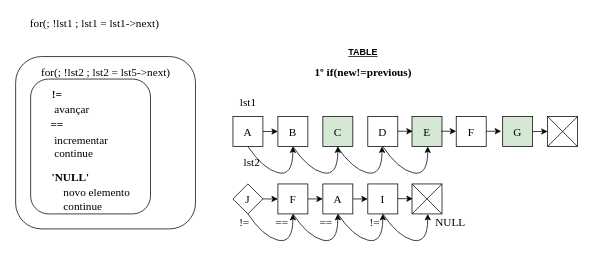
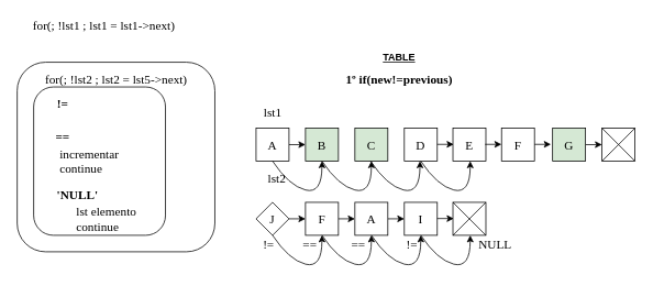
  <mxCell id="0" />
  <mxCell id="1" parent="0" />
  <mxCell id="2" value="" style="rounded=1;whiteSpace=wrap;html=1;fillColor=none;fontFamily=Comic Sans MS;fontSize=15;" vertex="1" parent="1"><mxGeometry x="20" y="75" width="240" height="230" as="geometry" /></mxCell>
  <mxCell id="3" value="" style="rounded=1;whiteSpace=wrap;html=1;fillColor=none;fontFamily=Comic Sans MS;fontSize=15;" vertex="1" parent="1"><mxGeometry x="40" y="105" width="160" height="180" as="geometry" /></mxCell>
  <mxCell id="4" value="&lt;b&gt;&lt;u&gt;TABLE&lt;/u&gt;&lt;/b&gt;" style="text;html=1;strokeColor=none;fillColor=none;align=center;verticalAlign=middle;whiteSpace=wrap;rounded=0;" vertex="1" parent="1"><mxGeometry x="419" y="35" width="130" height="70" as="geometry" /></mxCell>
  <mxCell id="5" value="1º if(new!=previous)" style="text;strokeColor=none;fillColor=none;align=center;verticalAlign=middle;whiteSpace=wrap;rounded=0;fontStyle=1;fontFamily=Comic Sans MS;fontSize=15;html=1;" vertex="1" parent="1"><mxGeometry x="370" y="75" width="228" height="40" as="geometry" /></mxCell>
  <mxCell id="6" style="edgeStyle=orthogonalEdgeStyle;rounded=0;orthogonalLoop=1;jettySize=auto;html=1;exitX=1;exitY=0.5;exitDx=0;exitDy=0;entryX=0;entryY=0.5;entryDx=0;entryDy=0;fontFamily=Comic Sans MS;fontSize=15;" edge="1" parent="1" source="7" target="8"><mxGeometry relative="1" as="geometry" /></mxCell>
  <mxCell id="7" value="A" style="whiteSpace=wrap;html=1;aspect=fixed;fontFamily=Comic Sans MS;fontSize=15;" vertex="1" parent="1"><mxGeometry x="310" y="155" width="40" height="40" as="geometry" /></mxCell>
- <mxCell id="8" value="B" style="whiteSpace=wrap;html=1;aspect=fixed;fontFamily=Comic Sans MS;fontSize=15;" vertex="1" parent="1"><mxGeometry x="370" y="155" width="40" height="40" as="geometry" /></mxCell>
+ <mxCell id="8" value="B" style="whiteSpace=wrap;html=1;aspect=fixed;fontFamily=Comic Sans MS;fontSize=15;fillColor=#d5e8d4;" vertex="1" parent="1"><mxGeometry x="370" y="155" width="40" height="40" as="geometry" /></mxCell>
  <mxCell id="9" value="C" style="whiteSpace=wrap;html=1;aspect=fixed;fontFamily=Comic Sans MS;fontSize=15;fillColor=#d5e8d4;" vertex="1" parent="1"><mxGeometry x="430" y="155" width="40" height="40" as="geometry" /></mxCell>
- <mxCell id="10" value="E" style="whiteSpace=wrap;html=1;aspect=fixed;fontFamily=Comic Sans MS;fontSize=15;fillColor=#d5e8d4;" vertex="1" parent="1"><mxGeometry x="549" y="155" width="40" height="40" as="geometry" /></mxCell>
+ <mxCell id="10" value="E" style="whiteSpace=wrap;html=1;aspect=fixed;fontFamily=Comic Sans MS;fontSize=15;" vertex="1" parent="1"><mxGeometry x="549" y="155" width="40" height="40" as="geometry" /></mxCell>
  <mxCell id="11" value="D" style="whiteSpace=wrap;html=1;aspect=fixed;fontFamily=Comic Sans MS;fontSize=15;" vertex="1" parent="1"><mxGeometry x="490" y="155" width="40" height="40" as="geometry" /></mxCell>
  <mxCell id="12" value="F" style="whiteSpace=wrap;html=1;aspect=fixed;fontFamily=Comic Sans MS;fontSize=15;" vertex="1" parent="1"><mxGeometry x="608" y="155" width="40" height="40" as="geometry" /></mxCell>
  <mxCell id="13" style="edgeStyle=orthogonalEdgeStyle;rounded=0;orthogonalLoop=1;jettySize=auto;html=1;exitX=1;exitY=0.5;exitDx=0;exitDy=0;fontFamily=Comic Sans MS;fontSize=15;" edge="1" parent="1" source="14"><mxGeometry relative="1" as="geometry"><mxPoint x="730" y="175.31" as="targetPoint" /></mxGeometry></mxCell>
  <mxCell id="14" value="G" style="whiteSpace=wrap;html=1;aspect=fixed;fontFamily=Comic Sans MS;fontSize=15;fillColor=#d5e8d4;" vertex="1" parent="1"><mxGeometry x="670" y="155" width="40" height="40" as="geometry" /></mxCell>
  <mxCell id="15" style="edgeStyle=orthogonalEdgeStyle;rounded=0;orthogonalLoop=1;jettySize=auto;html=1;exitX=1;exitY=0.5;exitDx=0;exitDy=0;entryX=0;entryY=0.5;entryDx=0;entryDy=0;fontFamily=Comic Sans MS;fontSize=15;" edge="1" parent="1"><mxGeometry relative="1" as="geometry"><mxPoint x="530" y="174.66" as="sourcePoint" /><mxPoint x="550" y="174.66" as="targetPoint" /></mxGeometry></mxCell>
  <mxCell id="16" style="edgeStyle=orthogonalEdgeStyle;rounded=0;orthogonalLoop=1;jettySize=auto;html=1;exitX=1;exitY=0.5;exitDx=0;exitDy=0;entryX=0;entryY=0.5;entryDx=0;entryDy=0;fontFamily=Comic Sans MS;fontSize=15;" edge="1" parent="1"><mxGeometry relative="1" as="geometry"><mxPoint x="588" y="174.66" as="sourcePoint" /><mxPoint x="608" y="174.66" as="targetPoint" /></mxGeometry></mxCell>
  <mxCell id="17" style="edgeStyle=orthogonalEdgeStyle;rounded=0;orthogonalLoop=1;jettySize=auto;html=1;exitX=1;exitY=0.5;exitDx=0;exitDy=0;entryX=0;entryY=0.5;entryDx=0;entryDy=0;fontFamily=Comic Sans MS;fontSize=15;" edge="1" parent="1"><mxGeometry relative="1" as="geometry"><mxPoint x="648" y="174.66" as="sourcePoint" /><mxPoint x="668" y="174.66" as="targetPoint" /></mxGeometry></mxCell>
  <mxCell id="18" value="" style="whiteSpace=wrap;html=1;aspect=fixed;fontFamily=Comic Sans MS;fontSize=15;" vertex="1" parent="1"><mxGeometry x="730" y="155" width="40" height="40" as="geometry" /></mxCell>
  <mxCell id="19" value="" style="endArrow=none;html=1;fontFamily=Comic Sans MS;fontSize=15;exitX=1;exitY=0;exitDx=0;exitDy=0;entryX=0;entryY=1;entryDx=0;entryDy=0;" edge="1" parent="1" source="18" target="18"><mxGeometry width="50" height="50" relative="1" as="geometry"><mxPoint x="390" y="325" as="sourcePoint" /><mxPoint x="440" y="275" as="targetPoint" /></mxGeometry></mxCell>
  <mxCell id="20" value="" style="endArrow=none;html=1;fontFamily=Comic Sans MS;fontSize=15;entryX=0;entryY=0;entryDx=0;entryDy=0;exitX=1;exitY=1;exitDx=0;exitDy=0;" edge="1" parent="1" source="18" target="18"><mxGeometry width="50" height="50" relative="1" as="geometry"><mxPoint x="730" y="235" as="sourcePoint" /><mxPoint x="780" y="185" as="targetPoint" /></mxGeometry></mxCell>
  <mxCell id="21" value="lst1" style="text;html=1;align=center;verticalAlign=middle;resizable=0;points=[];autosize=1;fontSize=15;fontFamily=Comic Sans MS;" vertex="1" parent="1"><mxGeometry x="310" y="125" width="40" height="20" as="geometry" /></mxCell>
  <mxCell id="22" value="lst2" style="text;html=1;align=center;verticalAlign=middle;resizable=0;points=[];autosize=1;fontSize=15;fontFamily=Comic Sans MS;" vertex="1" parent="1"><mxGeometry x="315" y="205" width="40" height="20" as="geometry" /></mxCell>
  <mxCell id="23" style="edgeStyle=orthogonalEdgeStyle;rounded=0;orthogonalLoop=1;jettySize=auto;html=1;exitX=1;exitY=0.5;exitDx=0;exitDy=0;entryX=0;entryY=0.5;entryDx=0;entryDy=0;fontFamily=Comic Sans MS;fontSize=15;" edge="1" parent="1" source="24" target="26"><mxGeometry relative="1" as="geometry" /></mxCell>
  <mxCell id="24" value="J" style="rhombus;whiteSpace=wrap;html=1;aspect=fixed;fontFamily=Comic Sans MS;fontSize=15;" vertex="1" parent="1"><mxGeometry x="310" y="245" width="40" height="40" as="geometry" /></mxCell>
  <mxCell id="25" style="edgeStyle=orthogonalEdgeStyle;rounded=0;orthogonalLoop=1;jettySize=auto;html=1;exitX=1;exitY=0.5;exitDx=0;exitDy=0;entryX=0;entryY=0.5;entryDx=0;entryDy=0;fontFamily=Comic Sans MS;fontSize=15;" edge="1" parent="1" source="26" target="28"><mxGeometry relative="1" as="geometry" /></mxCell>
  <mxCell id="26" value="F" style="whiteSpace=wrap;html=1;aspect=fixed;fontFamily=Comic Sans MS;fontSize=15;" vertex="1" parent="1"><mxGeometry x="370" y="245" width="40" height="40" as="geometry" /></mxCell>
  <mxCell id="27" style="edgeStyle=orthogonalEdgeStyle;rounded=0;orthogonalLoop=1;jettySize=auto;html=1;exitX=1;exitY=0.5;exitDx=0;exitDy=0;entryX=0;entryY=0.5;entryDx=0;entryDy=0;fontFamily=Comic Sans MS;fontSize=15;" edge="1" parent="1" source="28" target="29"><mxGeometry relative="1" as="geometry" /></mxCell>
  <mxCell id="28" value="A" style="whiteSpace=wrap;html=1;aspect=fixed;fontFamily=Comic Sans MS;fontSize=15;" vertex="1" parent="1"><mxGeometry x="430" y="245" width="40" height="40" as="geometry" /></mxCell>
  <mxCell id="29" value="I" style="whiteSpace=wrap;html=1;aspect=fixed;fontFamily=Comic Sans MS;fontSize=15;" vertex="1" parent="1"><mxGeometry x="490" y="245" width="40" height="40" as="geometry" /></mxCell>
  <mxCell id="30" style="edgeStyle=orthogonalEdgeStyle;rounded=0;orthogonalLoop=1;jettySize=auto;html=1;exitX=1;exitY=0.5;exitDx=0;exitDy=0;entryX=0;entryY=0.5;entryDx=0;entryDy=0;fontFamily=Comic Sans MS;fontSize=15;" edge="1" parent="1"><mxGeometry relative="1" as="geometry"><mxPoint x="530" y="264.66" as="sourcePoint" /><mxPoint x="550" y="264.66" as="targetPoint" /></mxGeometry></mxCell>
  <mxCell id="31" value="" style="whiteSpace=wrap;html=1;aspect=fixed;fontFamily=Comic Sans MS;fontSize=15;" vertex="1" parent="1"><mxGeometry x="549" y="245" width="40" height="40" as="geometry" /></mxCell>
  <mxCell id="32" value="" style="endArrow=none;html=1;fontFamily=Comic Sans MS;fontSize=15;exitX=1;exitY=0;exitDx=0;exitDy=0;entryX=0;entryY=1;entryDx=0;entryDy=0;" edge="1" parent="1" source="31" target="31"><mxGeometry width="50" height="50" relative="1" as="geometry"><mxPoint x="209" y="415" as="sourcePoint" /><mxPoint x="259" y="365" as="targetPoint" /></mxGeometry></mxCell>
  <mxCell id="33" value="" style="endArrow=none;html=1;fontFamily=Comic Sans MS;fontSize=15;entryX=0;entryY=0;entryDx=0;entryDy=0;exitX=1;exitY=1;exitDx=0;exitDy=0;" edge="1" parent="1" source="31" target="31"><mxGeometry width="50" height="50" relative="1" as="geometry"><mxPoint x="549" y="325" as="sourcePoint" /><mxPoint x="599" y="275" as="targetPoint" /></mxGeometry></mxCell>
  <mxCell id="34" value="" style="curved=1;endArrow=classic;html=1;fontFamily=Comic Sans MS;fontSize=15;exitX=0.5;exitY=1;exitDx=0;exitDy=0;entryX=0.5;entryY=1;entryDx=0;entryDy=0;" edge="1" parent="1" source="24" target="26"><mxGeometry width="50" height="50" relative="1" as="geometry"><mxPoint x="330" y="315" as="sourcePoint" /><mxPoint x="380" y="265" as="targetPoint" /><Array as="points"><mxPoint x="350" y="315" /><mxPoint x="390" y="325" /></Array></mxGeometry></mxCell>
  <mxCell id="35" value="" style="curved=1;endArrow=classic;html=1;fontFamily=Comic Sans MS;fontSize=15;exitX=0.5;exitY=1;exitDx=0;exitDy=0;entryX=0.5;entryY=1;entryDx=0;entryDy=0;" edge="1" parent="1"><mxGeometry width="50" height="50" relative="1" as="geometry"><mxPoint x="390" y="285" as="sourcePoint" /><mxPoint x="450" y="285" as="targetPoint" /><Array as="points"><mxPoint x="410" y="315" /><mxPoint x="450" y="325" /></Array></mxGeometry></mxCell>
  <mxCell id="36" value="" style="curved=1;endArrow=classic;html=1;fontFamily=Comic Sans MS;fontSize=15;exitX=0.5;exitY=1;exitDx=0;exitDy=0;entryX=0.5;entryY=1;entryDx=0;entryDy=0;" edge="1" parent="1"><mxGeometry width="50" height="50" relative="1" as="geometry"><mxPoint x="450" y="285" as="sourcePoint" /><mxPoint x="510" y="285" as="targetPoint" /><Array as="points"><mxPoint x="470" y="315" /><mxPoint x="510" y="325" /></Array></mxGeometry></mxCell>
  <mxCell id="37" value="!=" style="text;html=1;align=center;verticalAlign=middle;resizable=0;points=[];autosize=1;fontSize=15;fontFamily=Comic Sans MS;" vertex="1" parent="1"><mxGeometry x="310" y="285" width="30" height="20" as="geometry" /></mxCell>
  <mxCell id="38" value="==" style="text;html=1;align=center;verticalAlign=middle;resizable=0;points=[];autosize=1;fontSize=15;fontFamily=Comic Sans MS;" vertex="1" parent="1"><mxGeometry x="360" y="285" width="30" height="20" as="geometry" /></mxCell>
  <mxCell id="39" value="==" style="text;html=1;align=center;verticalAlign=middle;resizable=0;points=[];autosize=1;fontSize=15;fontFamily=Comic Sans MS;" vertex="1" parent="1"><mxGeometry x="419" y="285" width="30" height="20" as="geometry" /></mxCell>
  <mxCell id="40" value="&lt;b&gt;!=&lt;/b&gt;" style="text;html=1;align=center;verticalAlign=middle;resizable=0;points=[];autosize=1;fontSize=15;fontFamily=Comic Sans MS;" vertex="1" parent="1"><mxGeometry x="60" y="115" width="30" height="20" as="geometry" /></mxCell>
- <mxCell id="41" value="&lt;div&gt;&lt;span&gt;avançar&lt;/span&gt;&lt;br&gt;&lt;/div&gt;" style="text;html=1;align=left;verticalAlign=middle;resizable=0;points=[];autosize=1;fontSize=15;fontFamily=Comic Sans MS;" vertex="1" parent="1"><mxGeometry y="135" width="70" height="20" as="geometry" x="70" /></mxCell>
  <mxCell id="42" value="&lt;b&gt;==&lt;/b&gt;" style="text;html=1;align=center;verticalAlign=middle;resizable=0;points=[];autosize=1;fontSize=15;fontFamily=Comic Sans MS;" vertex="1" parent="1"><mxGeometry x="60" y="155" width="30" height="20" as="geometry" /></mxCell>
  <mxCell id="43" value="incrementar&lt;br&gt;continue" style="text;html=1;align=left;verticalAlign=middle;resizable=0;points=[];autosize=1;fontSize=15;fontFamily=Comic Sans MS;" vertex="1" parent="1"><mxGeometry y="175" width="100" height="40" as="geometry" x="70" /></mxCell>
  <mxCell id="44" value="!=" style="text;html=1;align=center;verticalAlign=middle;resizable=0;points=[];autosize=1;fontSize=15;fontFamily=Comic Sans MS;" vertex="1" parent="1"><mxGeometry x="484" y="285" width="30" height="20" as="geometry" /></mxCell>
  <mxCell id="45" value="NULL" style="text;html=1;align=center;verticalAlign=middle;resizable=0;points=[];autosize=1;fontSize=15;fontFamily=Comic Sans MS;" vertex="1" parent="1"><mxGeometry x="570" y="285" width="60" height="20" as="geometry" /></mxCell>
  <mxCell id="46" value="" style="curved=1;endArrow=classic;html=1;fontFamily=Comic Sans MS;fontSize=15;exitX=0.5;exitY=1;exitDx=0;exitDy=0;entryX=0.5;entryY=1;entryDx=0;entryDy=0;" edge="1" parent="1"><mxGeometry width="50" height="50" relative="1" as="geometry"><mxPoint x="510" y="285" as="sourcePoint" /><mxPoint x="570" y="285" as="targetPoint" /><Array as="points"><mxPoint x="530" y="315" /><mxPoint x="570" y="325" /></Array></mxGeometry></mxCell>
  <mxCell id="47" value="&lt;b&gt;'NULL'&lt;/b&gt;" style="text;html=1;align=center;verticalAlign=middle;resizable=0;points=[];autosize=1;fontSize=15;fontFamily=Comic Sans MS;" vertex="1" parent="1"><mxGeometry x="57.5" y="225" width="70" height="20" as="geometry" /></mxCell>
- <mxCell id="48" value="&lt;div style=&quot;text-align: left&quot;&gt;&lt;span&gt;novo elemento&lt;/span&gt;&lt;/div&gt;&lt;div style=&quot;text-align: left&quot;&gt;&lt;span&gt;continue&lt;/span&gt;&lt;/div&gt;" style="text;html=1;align=center;verticalAlign=middle;resizable=0;points=[];autosize=1;fontSize=15;fontFamily=Comic Sans MS;" vertex="1" parent="1"><mxGeometry x="72.5" y="245" width="110" height="40" as="geometry" /></mxCell>
+ <mxCell id="48" value="&lt;div style=&quot;text-align: left&quot;&gt;&lt;span&gt;lst elemento&lt;/span&gt;&lt;/div&gt;&lt;div style=&quot;text-align: left&quot;&gt;&lt;span&gt;continue&lt;/span&gt;&lt;/div&gt;" style="text;html=1;align=center;verticalAlign=middle;resizable=0;points=[];autosize=1;fontSize=15;fontFamily=Comic Sans MS;" vertex="1" parent="1"><mxGeometry x="72.5" y="245" width="110" height="40" as="geometry" /></mxCell>
  <mxCell id="49" value="for(; !lst1 ; lst1 = lst1-&amp;gt;next)" style="text;html=1;align=center;verticalAlign=middle;resizable=0;points=[];autosize=1;fontSize=15;fontFamily=Comic Sans MS;" vertex="1" parent="1"><mxGeometry x="20" y="20" width="210" height="20" as="geometry" /></mxCell>
  <mxCell id="50" value="for(; !lst2 ; lst2 = lst5-&amp;gt;next)" style="text;html=1;align=center;verticalAlign=middle;resizable=0;points=[];autosize=1;fontSize=15;fontFamily=Comic Sans MS;" vertex="1" parent="1"><mxGeometry x="30" y="85" width="220" height="20" as="geometry" /></mxCell>
  <mxCell id="51" value="" style="curved=1;endArrow=classic;html=1;fontFamily=Comic Sans MS;fontSize=15;exitX=0.5;exitY=1;exitDx=0;exitDy=0;entryX=0.5;entryY=1;entryDx=0;entryDy=0;" edge="1" parent="1"><mxGeometry width="50" height="50" relative="1" as="geometry"><mxPoint x="330" y="195" as="sourcePoint" /><mxPoint x="390" y="195" as="targetPoint" /><Array as="points"><mxPoint x="350" y="225" /><mxPoint x="390" y="235" /></Array></mxGeometry></mxCell>
  <mxCell id="52" value="" style="curved=1;endArrow=classic;html=1;fontFamily=Comic Sans MS;fontSize=15;exitX=0.5;exitY=1;exitDx=0;exitDy=0;entryX=0.5;entryY=1;entryDx=0;entryDy=0;" edge="1" parent="1"><mxGeometry width="50" height="50" relative="1" as="geometry"><mxPoint x="390" y="195" as="sourcePoint" /><mxPoint x="450" y="195" as="targetPoint" /><Array as="points"><mxPoint x="410" y="225" /><mxPoint x="450" y="235" /></Array></mxGeometry></mxCell>
  <mxCell id="53" value="" style="curved=1;endArrow=classic;html=1;fontFamily=Comic Sans MS;fontSize=15;exitX=0.5;exitY=1;exitDx=0;exitDy=0;entryX=0.5;entryY=1;entryDx=0;entryDy=0;" edge="1" parent="1"><mxGeometry width="50" height="50" relative="1" as="geometry"><mxPoint x="449" y="195" as="sourcePoint" /><mxPoint x="509" y="195" as="targetPoint" /><Array as="points"><mxPoint x="469" y="225" /><mxPoint x="509" y="235" /></Array></mxGeometry></mxCell>
  <mxCell id="54" value="" style="curved=1;endArrow=classic;html=1;fontFamily=Comic Sans MS;fontSize=15;exitX=0.5;exitY=1;exitDx=0;exitDy=0;entryX=0.5;entryY=1;entryDx=0;entryDy=0;" edge="1" parent="1"><mxGeometry width="50" height="50" relative="1" as="geometry"><mxPoint x="510" y="195" as="sourcePoint" /><mxPoint x="570" y="195" as="targetPoint" /><Array as="points"><mxPoint x="530" y="225" /><mxPoint x="570" y="235" /></Array></mxGeometry></mxCell>
